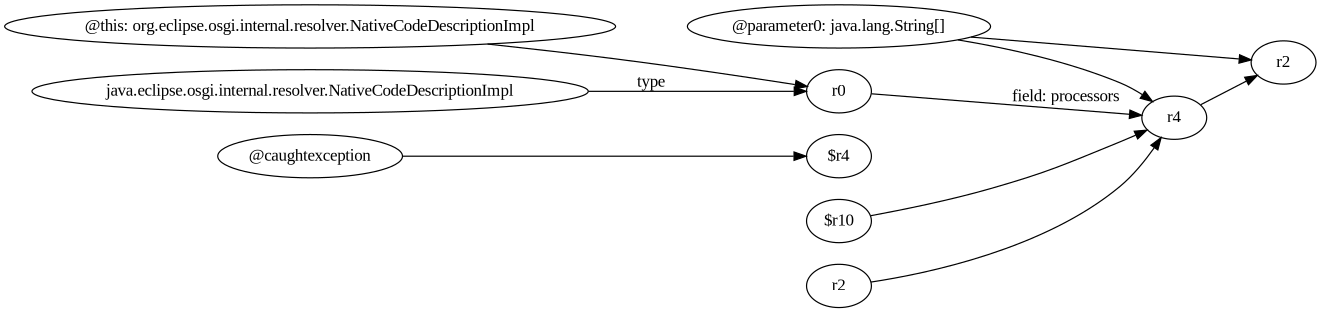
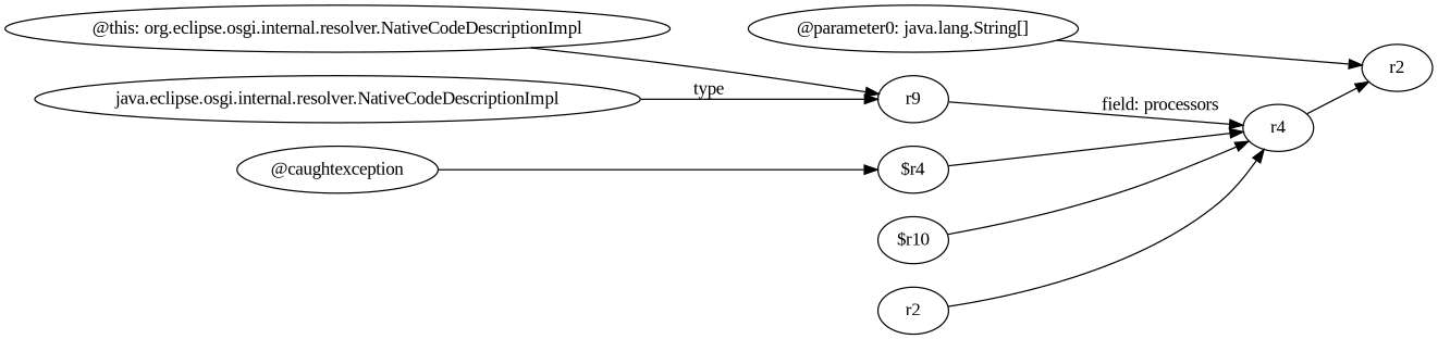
  digraph {
    fontname="Liberation Serif"
    rankdir=LR
    node [fontname="Liberation Serif"]
    edge [fontname="Liberation Serif"]
    n1 [label="@parameter0: java.lang.String[]"]
    n2 [label=r2]
    n3 [label=r4]
    n4 [label="@this: org.eclipse.osgi.internal.resolver.NativeCodeDescriptionImpl"]
-   n5 [label=r0]
+   n5 [label=r9]
    n6 [label="@caughtexception"]
    n7 [label="$r4"]
    n8 [label="java.eclipse.osgi.internal.resolver.NativeCodeDescriptionImpl"]
    n9 [label="$r10"]
    n10 [label=r2]
    n1 -> n2
-   n1 -> n3
+   n7 -> n3
    n3 -> n2
    n4 -> n5
    n5 -> n3 [label="field: processors"]
    n6 -> n7
    n8 -> n5 [label=type]
    n9 -> n3
    n10 -> n3
  }
